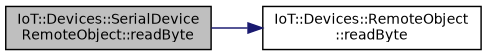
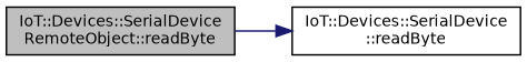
  digraph {
    rankdir=LR
    node [color=black fontname=Helvetica fontsize=10 shape=record style=filled]
    n1 [fillcolor=grey75 fontcolor=black height=0.2 label="IoT::Devices::SerialDevice\lRemoteObject::readByte" width=0.4]
-   n2 [fillcolor=white height=0.2 label="IoT::Devices::RemoteObject\l::readByte" width=0.4]
+   n2 [fillcolor=white height=0.2 label="IoT::Devices::SerialDevice\l::readByte" width=0.4]
    n1 -> n2 [color=midnightblue fontname=Helvetica fontsize=10 labelfontname=Helvetica labelfontsize=10 style=solid]
  }
